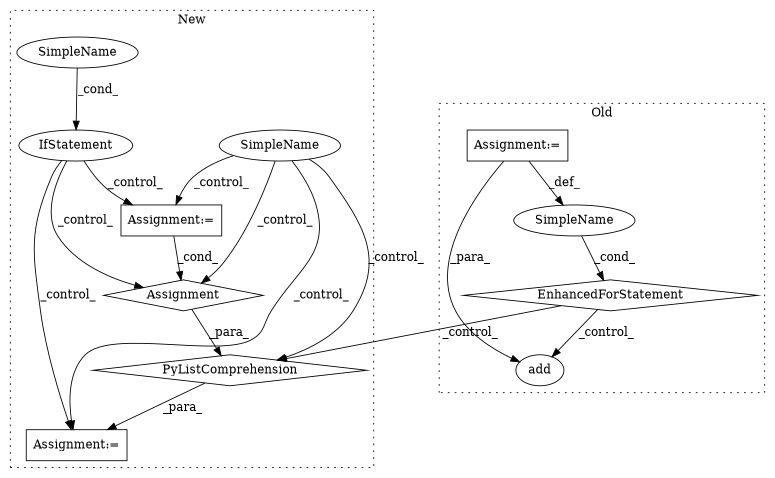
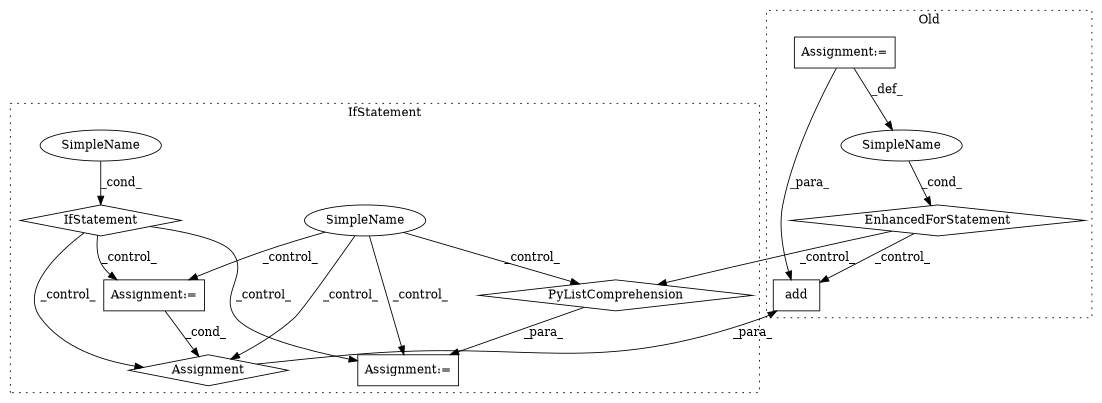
  digraph {
    node [a=42 l="57,2" shape=box]
-   n1 [a=32 l="4,1" label=add s="1862,1873" shape=ellipse]
+   n1 [a=32 l="4,1" label=add s="1862,1873"]
    n2 [a=70 label=EnhancedForStatement s="1674,1766" shape=diamond]
    n3 [l=3 label=SimpleName s=1735 shape=ellipse]
    n4 [a=7 label="Assignment:=" s="1674,1766"]
    n5 [a=109 l=132 label=PyListComprehension s=2114 shape=diamond]
    n6 [a=113 l=59 label=Assignment s=2179 shape=diamond]
    n7 [a=7 l=59 label="Assignment:=" s=2179]
    n8 [a=7 label="Assignment:=" s="2248,2325"]
-   n9 [a=25 l="4,2" label=IfStatement s="1968,1985" shape=ellipse]
+   n9 [a=25 l="4,2" label=IfStatement s="1968,1985" shape=diamond]
    n10 [label=SimpleName shape=ellipse l=""]
    n11 [label=SimpleName shape=ellipse l=""]
    subgraph cluster_1 {
      label=Old
      style=dotted
      n1
      n2
      n3
      n4
    }
    subgraph cluster_2 {
-     label=New
+     label=IfStatement
      style=dotted
      n5
      n6
      n7
      n8
      n9
      n10
      n11
    }
    n2 -> n1 [label=_control_]
    n2 -> n5 [label=_control_]
    n3 -> n2 [label=_cond_]
    n4 -> n1 [label=_para_]
    n4 -> n3 [label=_def_]
    n5 -> n8 [label=_para_]
-   n6 -> n5 [label=_para_]
+   n6 -> n1 [label=_para_]
    n7 -> n6 [label=_cond_]
    n9 -> n6 [label=_control_]
    n9 -> n7 [label=_control_]
    n9 -> n8 [label=_control_]
    n10 -> n5 [label=_control_]
    n10 -> n6 [label=_control_]
    n10 -> n7 [label=_control_]
    n10 -> n8 [label=_control_]
    n11 -> n9 [label=_cond_]
  }
